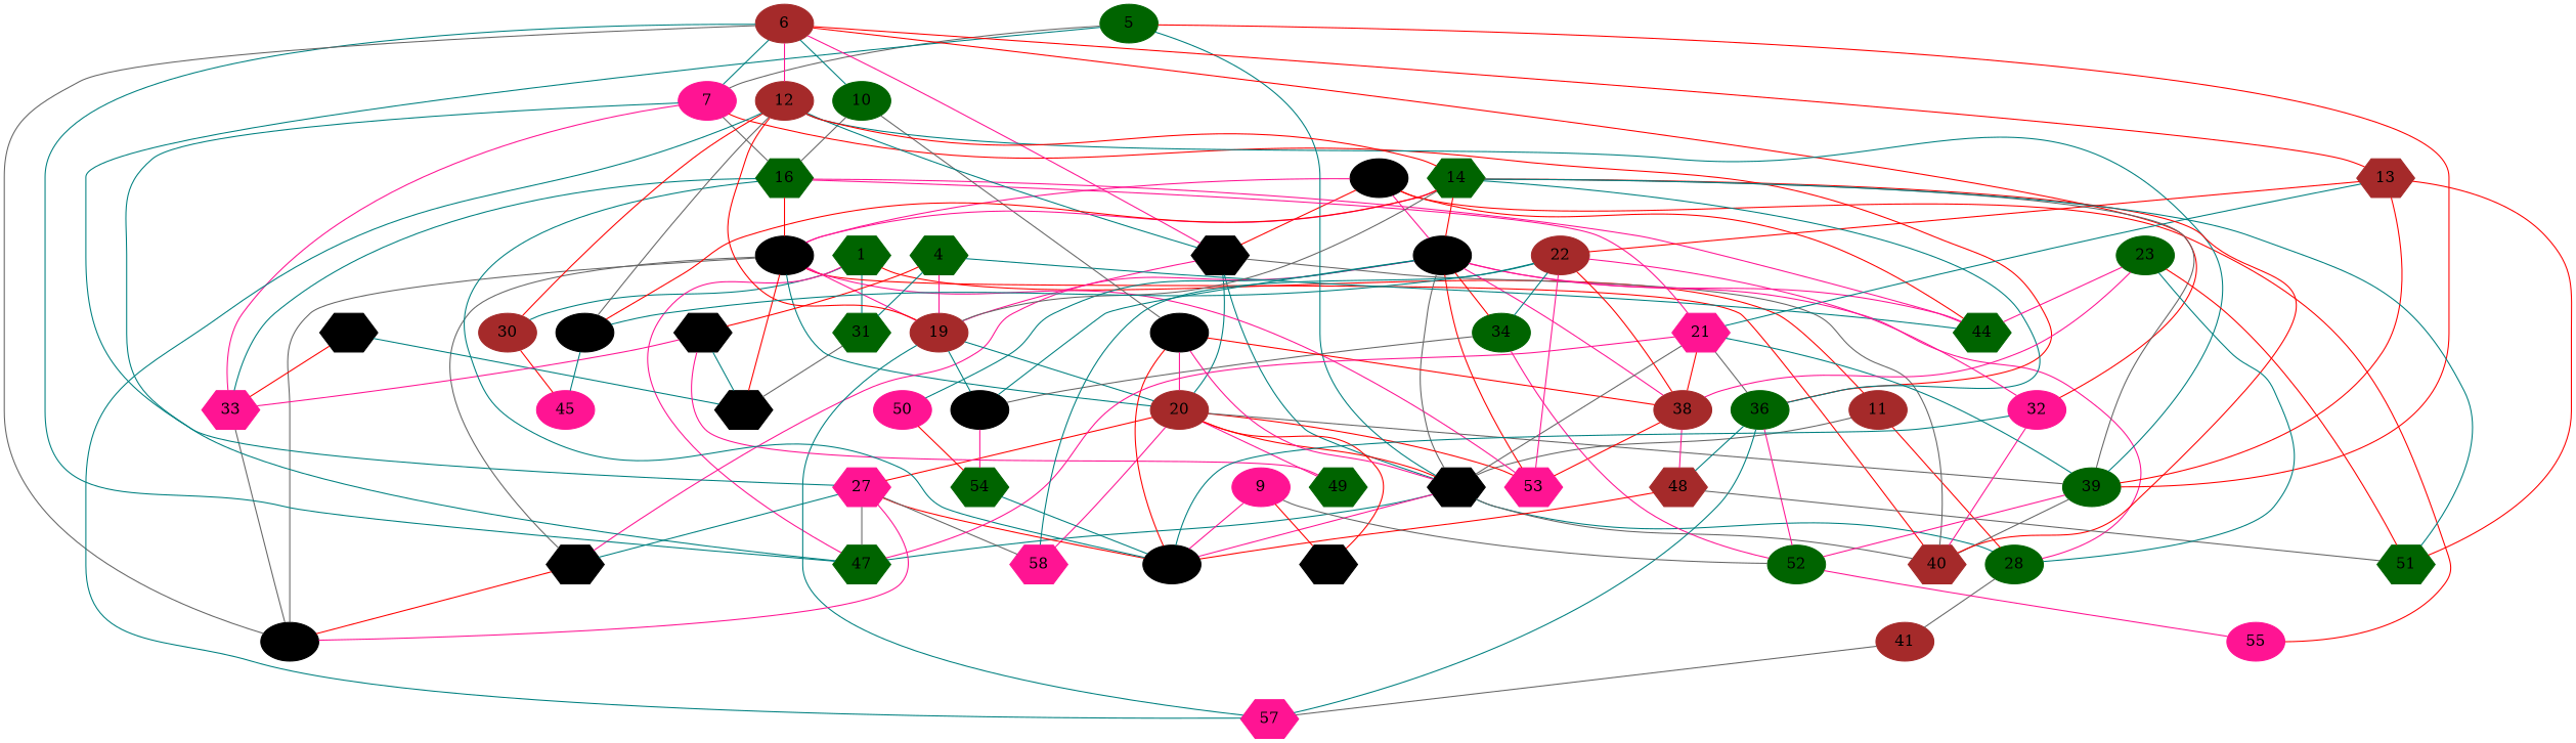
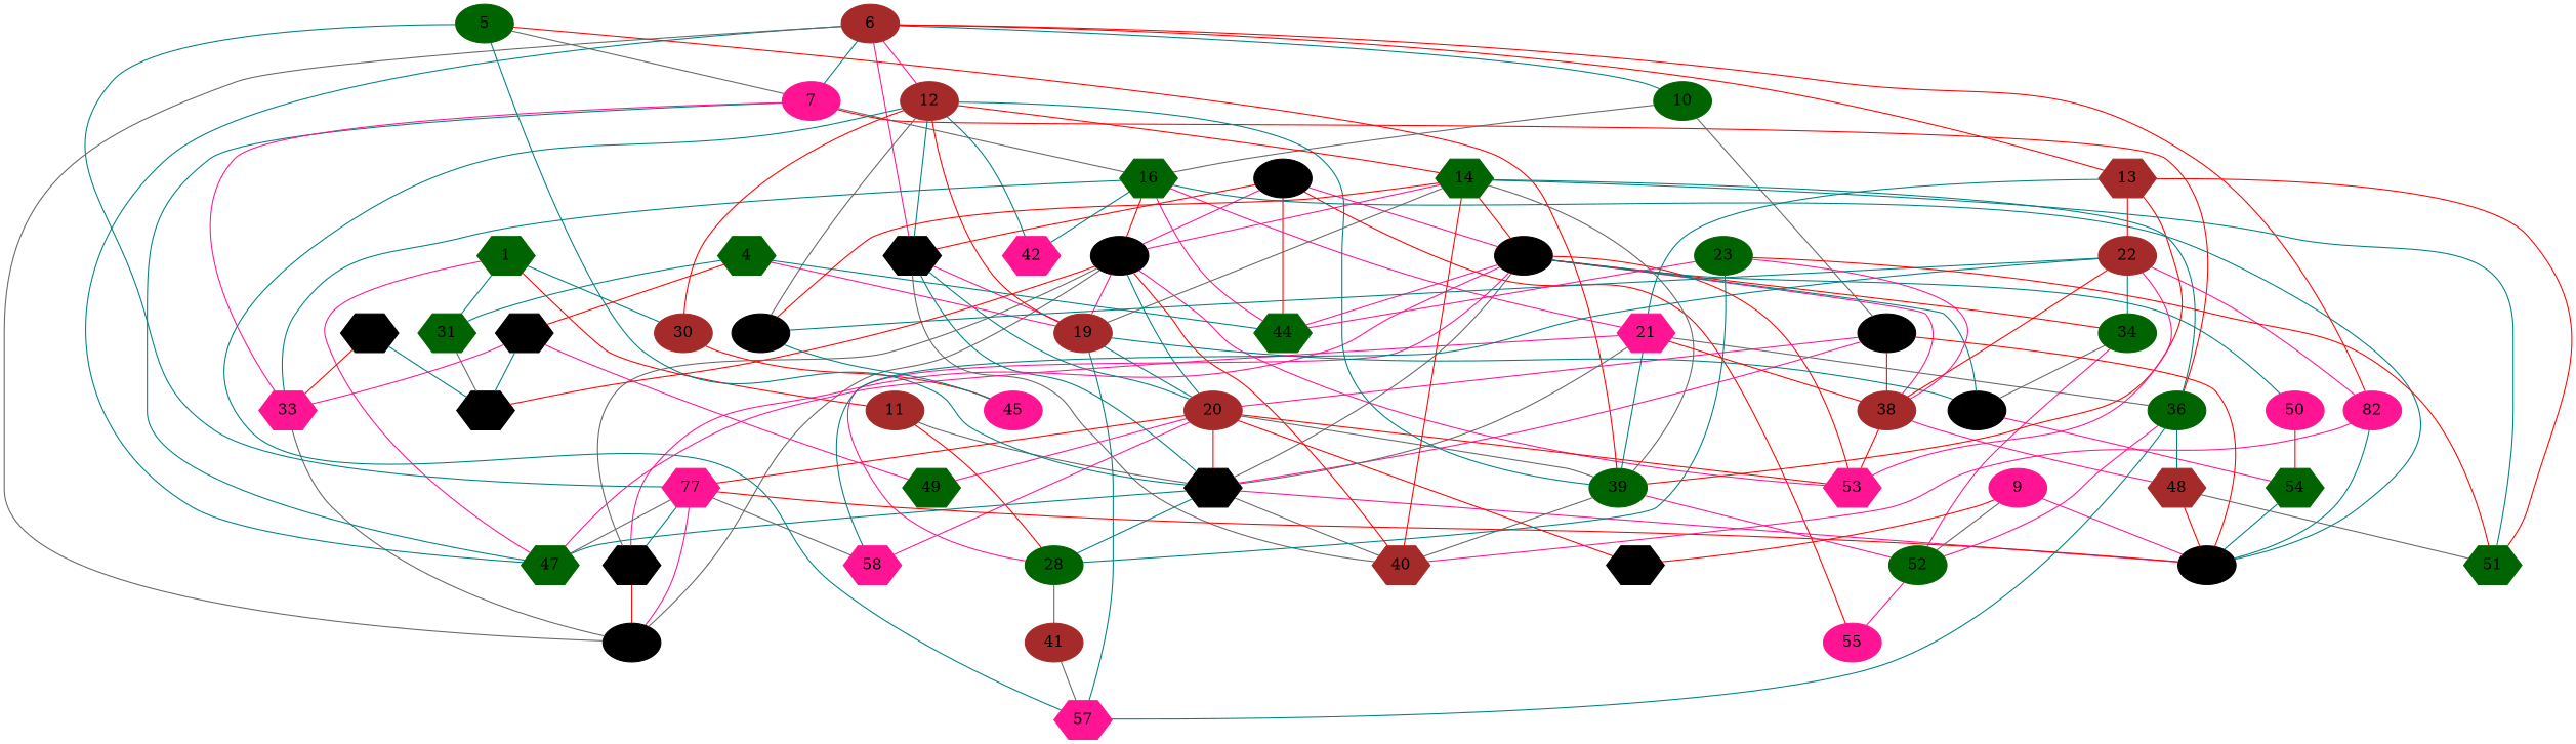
  graph {
    node [color=darkgreen shape=ellipse style=filled]
    edge [color=teal weight=1.0]
    1 [shape=hexagon]
    11 [color=brown]
    30 [color=brown]
    31 [shape=hexagon]
    47 [shape=hexagon]
    26 [color=black shape=hexagon]
    28
    45 [color=deeppink]
    43 [color=black shape=hexagon]
    2 [color=black]
    17 [color=black shape=hexagon]
    18 [color=black]
    24 [color=black]
    44 [shape=hexagon]
    55 [color=deeppink]
    19 [color=brown]
    40 [color=brown shape=hexagon]
    20 [color=brown]
    35 [color=black]
    29 [color=black shape=hexagon]
    53 [color=deeppink shape=hexagon]
    38 [color=brown]
    46 [color=black]
    34
    50 [color=deeppink]
    3 [color=black shape=hexagon]
    33 [color=deeppink shape=hexagon]
    4 [shape=hexagon]
    8 [color=black shape=hexagon]
    49 [shape=hexagon]
    57 [color=deeppink shape=hexagon]
    7 [color=deeppink]
    5
-   27 [color=deeppink shape=hexagon]
+   27 [color=deeppink shape=hexagon label=77]
    39
    16 [shape=hexagon]
    36
    56 [color=black]
    58 [color=deeppink shape=hexagon]
    52
    6 [color=brown]
    10
    12 [color=brown]
    13 [color=brown shape=hexagon]
-   32 [color=deeppink]
+   32 [color=deeppink label=82]
    15 [color=black]
    14 [shape=hexagon]
    37 [color=black]
+   42 [color=deeppink shape=hexagon]
    21 [color=deeppink shape=hexagon]
    22 [color=brown]
    51 [shape=hexagon]
    48 [color=brown shape=hexagon]
    9 [color=deeppink]
    25 [color=black shape=hexagon]
    41 [color=brown]
    54 [shape=hexagon]
    23
    1 -- 11 [color=red]
    1 -- 30
    1 -- 31
    1 -- 47 [color=deeppink]
    11 -- 26 [color=gray40]
    11 -- 28 [color=red]
    30 -- 45 [color=red]
    31 -- 43 [color=gray40]
    26 -- 47
    26 -- 28
    26 -- 40 [color=gray40]
    26 -- 56 [color=deeppink]
    28 -- 41 [color=gray40]
    2 -- 17 [color=red]
    2 -- 18 [color=deeppink]
    2 -- 24 [color=deeppink]
    2 -- 44 [color=red]
    2 -- 55 [color=red]
    17 -- 26 [weight=2.0]
    17 -- 19 [color=deeppink]
    17 -- 40 [color=gray40]
    17 -- 20
    18 -- 43 [color=red]
    18 -- 19 [color=deeppink]
    18 -- 40 [color=red]
    18 -- 20
    18 -- 35 [color=gray40]
    18 -- 29 [color=gray40]
    18 -- 53 [color=deeppink]
    24 -- 26 [color=gray40 weight=2.0]
    24 -- 28 [color=deeppink]
    24 -- 44 [color=deeppink]
    24 -- 29 [color=deeppink]
    24 -- 53 [color=red]
    24 -- 38 [color=deeppink]
    24 -- 46
    24 -- 34 [color=red]
    24 -- 50
    19 -- 20
    19 -- 46
    19 -- 57
    20 -- 26 [color=red]
    20 -- 53 [color=red]
    20 -- 49 [color=deeppink]
    20 -- 27 [color=red]
    20 -- 39 [color=gray40]
    20 -- 58 [color=deeppink]
    20 -- 25 [color=red]
    29 -- 35 [color=red]
    38 -- 53 [color=red]
    38 -- 48 [color=deeppink]
    46 -- 54 [color=deeppink]
    34 -- 46 [color=gray40]
    34 -- 52 [color=deeppink]
    50 -- 54 [color=red]
    3 -- 43
    3 -- 33 [color=red]
    33 -- 35 [color=gray40]
    4 -- 31
    4 -- 44
    4 -- 19 [color=deeppink]
    4 -- 8 [color=red]
    8 -- 43
    8 -- 33 [color=deeppink]
    8 -- 49 [color=deeppink]
    7 -- 47
    7 -- 33 [color=deeppink]
    7 -- 16 [color=gray40]
    7 -- 36 [color=red]
    5 -- 26
    5 -- 7 [color=gray40]
    5 -- 27
    5 -- 39 [color=red]
    27 -- 47 [color=gray40]
    27 -- 35 [color=deeppink]
    27 -- 29
    27 -- 56 [color=red]
    27 -- 58 [color=gray40]
    39 -- 40 [color=gray40]
    39 -- 52 [color=deeppink]
    16 -- 18 [color=red]
    16 -- 44 [color=deeppink]
    16 -- 33
    16 -- 56
+   16 -- 42
    16 -- 21 [color=deeppink]
    36 -- 57
    36 -- 52 [color=deeppink]
    36 -- 48
    52 -- 55 [color=deeppink]
    6 -- 47
    6 -- 17 [color=deeppink]
    6 -- 35 [color=gray40]
    6 -- 7 [weight=2.0]
    6 -- 10
    6 -- 12 [color=deeppink]
    6 -- 13 [color=red]
    6 -- 32 [color=red]
    10 -- 16 [color=gray40]
    10 -- 15 [color=gray40]
    12 -- 30 [color=red]
    12 -- 17
    12 -- 19 [color=red]
    12 -- 57
    12 -- 39
    12 -- 14 [color=red]
    12 -- 37 [color=gray40 weight=2.0]
+   12 -- 42
    13 -- 39 [color=red]
    13 -- 21
    13 -- 22 [color=red]
    13 -- 51 [color=red]
    32 -- 40 [color=deeppink]
    32 -- 56
    15 -- 26 [color=deeppink]
    15 -- 20 [color=deeppink]
    15 -- 38 [color=red]
    15 -- 56 [color=red]
    14 -- 18 [color=deeppink]
    14 -- 24 [color=red weight=2.0]
    14 -- 19 [color=gray40 weight=2.0]
    14 -- 40 [color=red]
    14 -- 39 [color=gray40]
    14 -- 36
    14 -- 37 [color=red]
    14 -- 51
    37 -- 45
    21 -- 47 [color=deeppink weight=3.0]
    21 -- 26 [color=gray40]
    21 -- 38 [color=red weight=5.0]
    21 -- 39
    21 -- 36 [color=gray40]
    22 -- 53 [color=deeppink weight=2.0]
    22 -- 38 [color=red]
    22 -- 34
    22 -- 58
    22 -- 32 [color=deeppink]
    22 -- 37
    48 -- 56 [color=red]
    48 -- 51 [color=gray40]
    9 -- 56 [color=deeppink]
    9 -- 52 [color=gray40]
    9 -- 25 [color=red]
    41 -- 57 [color=gray40]
    54 -- 56
    23 -- 28
    23 -- 44 [color=deeppink weight=2.0]
    23 -- 38 [color=deeppink]
    23 -- 51 [color=red]
  }
